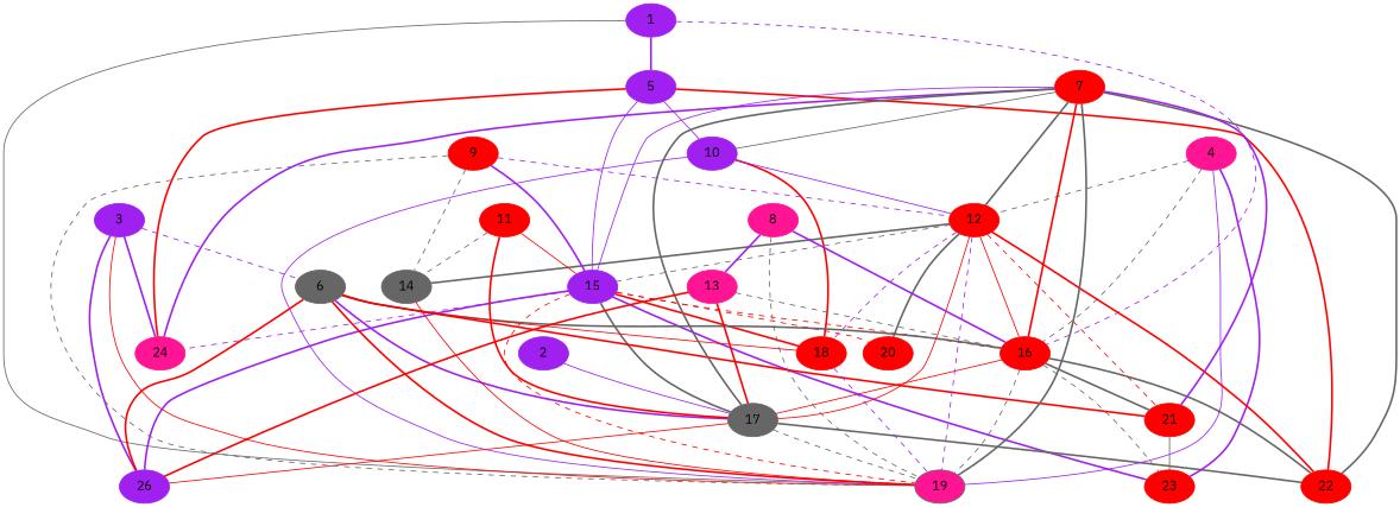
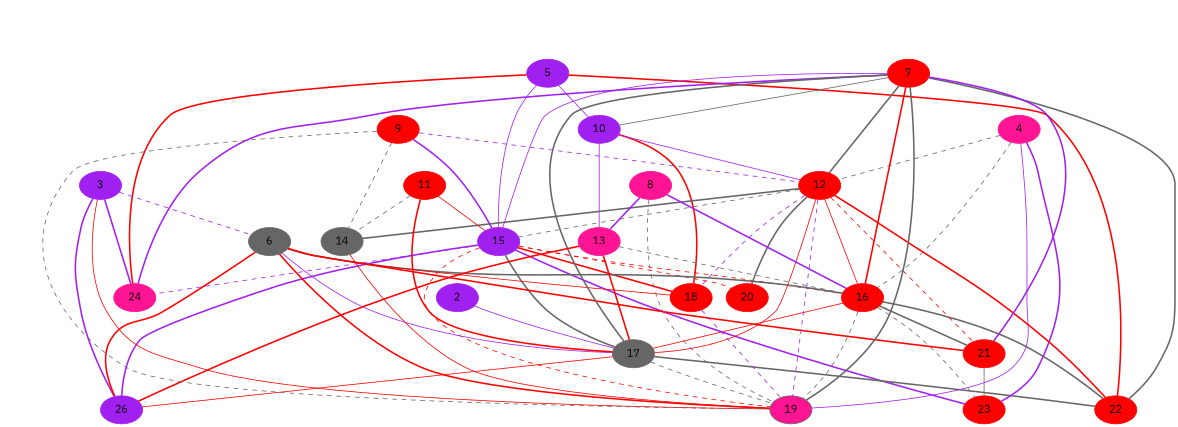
  graph {
    fontname="IBM Plex Sans"
    node [color=red fontname="IBM Plex Sans" style=filled]
    edge [color=purple fontname="IBM Plex Sans" style=bold weight=1.0]
-   1 [color=purple]
    5 [color=purple]
    16
    19 [color=gray40 fillcolor=deeppink]
    24 [color=deeppink]
    10 [color=purple]
    15 [color=purple]
    22
    17 [color=gray40]
    23
    21
    2 [color=purple]
    26 [color=purple]
    3 [color=purple]
    6 [color=gray40]
    18
    4 [color=deeppink]
    12
    14 [color=gray40]
    20
    7
    8 [color=deeppink]
    13 [color=deeppink]
    9
    11
-   1 -- 5
-   1 -- 16 [style=dashed]
-   1 -- 19 [color=gray40 style=solid]
    5 -- 24 [color=red]
    5 -- 10 [style=solid]
    5 -- 15 [style=solid]
    5 -- 22 [color=red]
    16 -- 19 [color=gray40 style=dashed weight=9.0]
    16 -- 22 [color=gray40 weight=2.0]
    16 -- 17 [color=red style=solid weight=7.0]
    16 -- 23 [color=gray40 style=dashed]
    16 -- 21 [color=gray40]
-   10 -- 19 [style=solid weight=2.0]
+   10 -- 13 [style=solid weight=2.0]
    10 -- 18 [color=red]
    10 -- 12 [style=solid]
    15 -- 16 [color=red style=dashed weight=3.0]
    15 -- 19 [color=red style=dashed weight=4.0]
    15 -- 24 [style=dashed weight=2.0]
    15 -- 17 [color=gray40]
    15 -- 23
    15 -- 26
    15 -- 18 [color=red]
    15 -- 20 [color=red style=dashed]
    17 -- 19 [color=gray40 style=dashed weight=4.0]
    17 -- 22 [color=gray40]
    17 -- 26 [color=red style=solid]
    21 -- 23 [color=gray40 style=solid]
    2 -- 17 [style=solid]
    3 -- 19 [color=red style=solid]
    3 -- 24
    3 -- 26
    3 -- 6 [style=dashed]
    6 -- 16 [color=gray40]
    6 -- 19 [color=red weight=2.0]
-   6 -- 17
+   6 -- 17 [style=solid]
    6 -- 21 [color=red]
    6 -- 26 [color=red]
    6 -- 18 [color=red style=solid]
    18 -- 19 [style=dashed]
    4 -- 16 [color=gray40 style=dashed weight=2.0]
    4 -- 19 [style=solid]
    4 -- 23 [weight=2.0]
    4 -- 12 [color=gray40 style=dashed]
    12 -- 16 [color=red style=solid weight=6.0]
    12 -- 19 [style=dashed weight=5.0]
    12 -- 15 [color=gray40 style=dashed weight=3.0]
    12 -- 22 [color=red]
    12 -- 17 [color=red style=solid]
    12 -- 21 [color=red style=dashed]
    12 -- 18 [style=dashed]
    12 -- 14 [color=gray40]
    12 -- 20 [color=gray40]
    14 -- 19 [color=red style=solid]
    7 -- 16 [color=red weight=4.0]
    7 -- 19 [color=gray40 weight=3.0]
    7 -- 24
    7 -- 10 [color=gray40 style=solid weight=2.0]
    7 -- 15 [style=solid weight=2.0]
    7 -- 22 [color=gray40 weight=2.0]
    7 -- 17 [color=gray40 weight=3.0]
    7 -- 21
    7 -- 12 [color=gray40]
    8 -- 16 [weight=2.0]
    8 -- 19 [color=gray40 style=dashed]
    8 -- 13
    13 -- 16 [color=gray40 style=dashed weight=2.0]
    13 -- 17 [color=red weight=2.0]
    13 -- 26 [color=red]
    9 -- 19 [color=gray40 style=dashed]
    9 -- 15
    9 -- 12 [style=dashed]
    9 -- 14 [color=gray40 style=dashed]
    11 -- 15 [color=red style=solid weight=3.0]
    11 -- 17 [color=red]
    11 -- 14 [color=gray40 style=dashed]
  }
